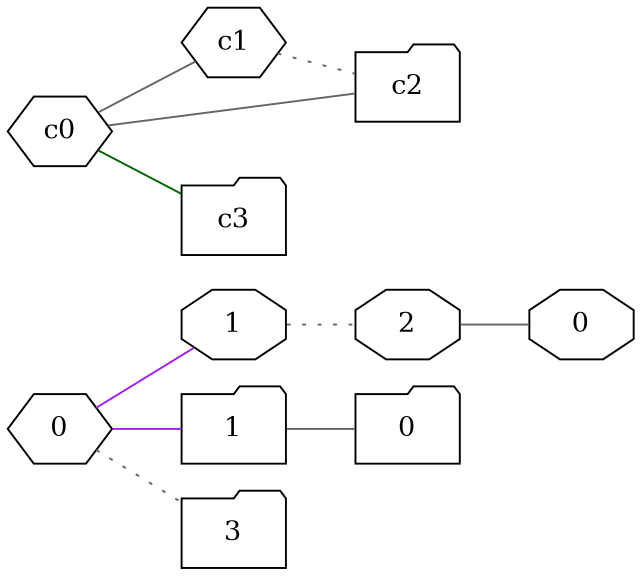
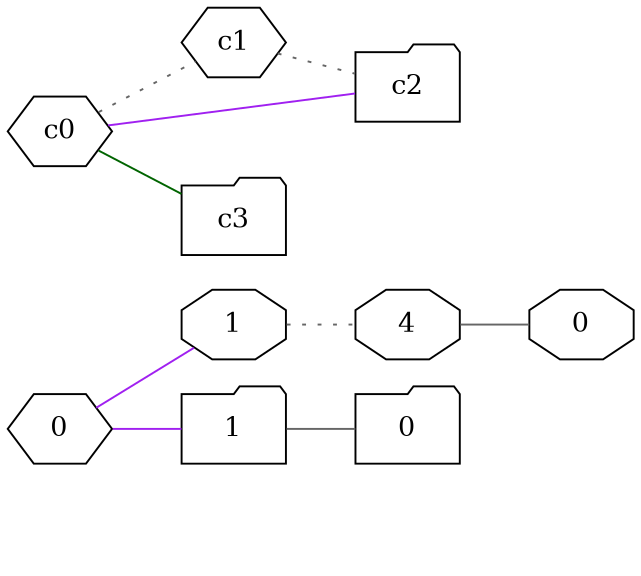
  graph {
    rankdir=LR
    node [shape=folder]
    edge [color=gray40]
    n1 [label=0 shape=hexagon]
    n2 [label=1 shape=octagon]
    n3 [label=1]
-   n4 [label=3]
-   n5 [label=2 shape=octagon]
+   n5 [label=4 shape=octagon]
    n6 [label=0]
    n7 [label=0 shape=octagon]
    c0 [shape=hexagon]
    c1 [shape=hexagon]
    c2
    c3
    n1 -- n2 [color=purple]
    n1 -- n3 [color=purple]
-   n1 -- n4 [style=dotted]
    n2 -- n5 [style=dotted]
    n3 -- n6
    n5 -- n7
-   c0 -- c1
-   c0 -- c2
+   c0 -- c1 [style=dotted]
+   c0 -- c2 [color=purple]
    c0 -- c3 [color=darkgreen style=solid]
    c1 -- c2 [style=dotted]
  }
